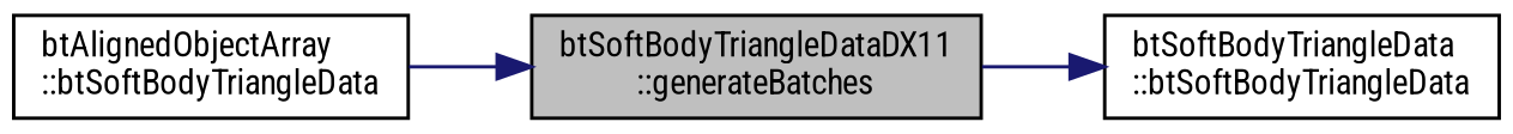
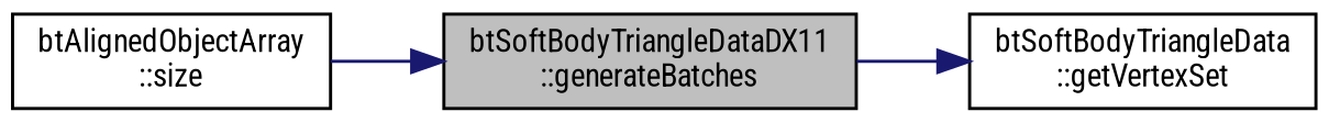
  digraph {
    fontname="Roboto Condensed"
    rankdir=LR
    node [color=black fillcolor=white fontname="Roboto Condensed" fontsize=10 shape=record style=filled]
    edge [color=midnightblue fontname="Roboto Condensed" fontsize=10 labelfontname=Helvetica labelfontsize=10 style=solid]
    n1 [fillcolor=grey75 fontcolor=black height=0.2 label="btSoftBodyTriangleDataDX11\l::generateBatches" width=0.4]
-   n2 [height=0.2 label="btSoftBodyTriangleData\l::btSoftBodyTriangleData" width=0.4]
-   n3 [height=0.2 label="btAlignedObjectArray\l::btSoftBodyTriangleData" width=0.4]
+   n2 [height=0.2 label="btSoftBodyTriangleData\l::getVertexSet" width=0.4]
+   n3 [height=0.2 label="btAlignedObjectArray\l::size" width=0.4]
    n1 -> n2
    n3 -> n1
  }
